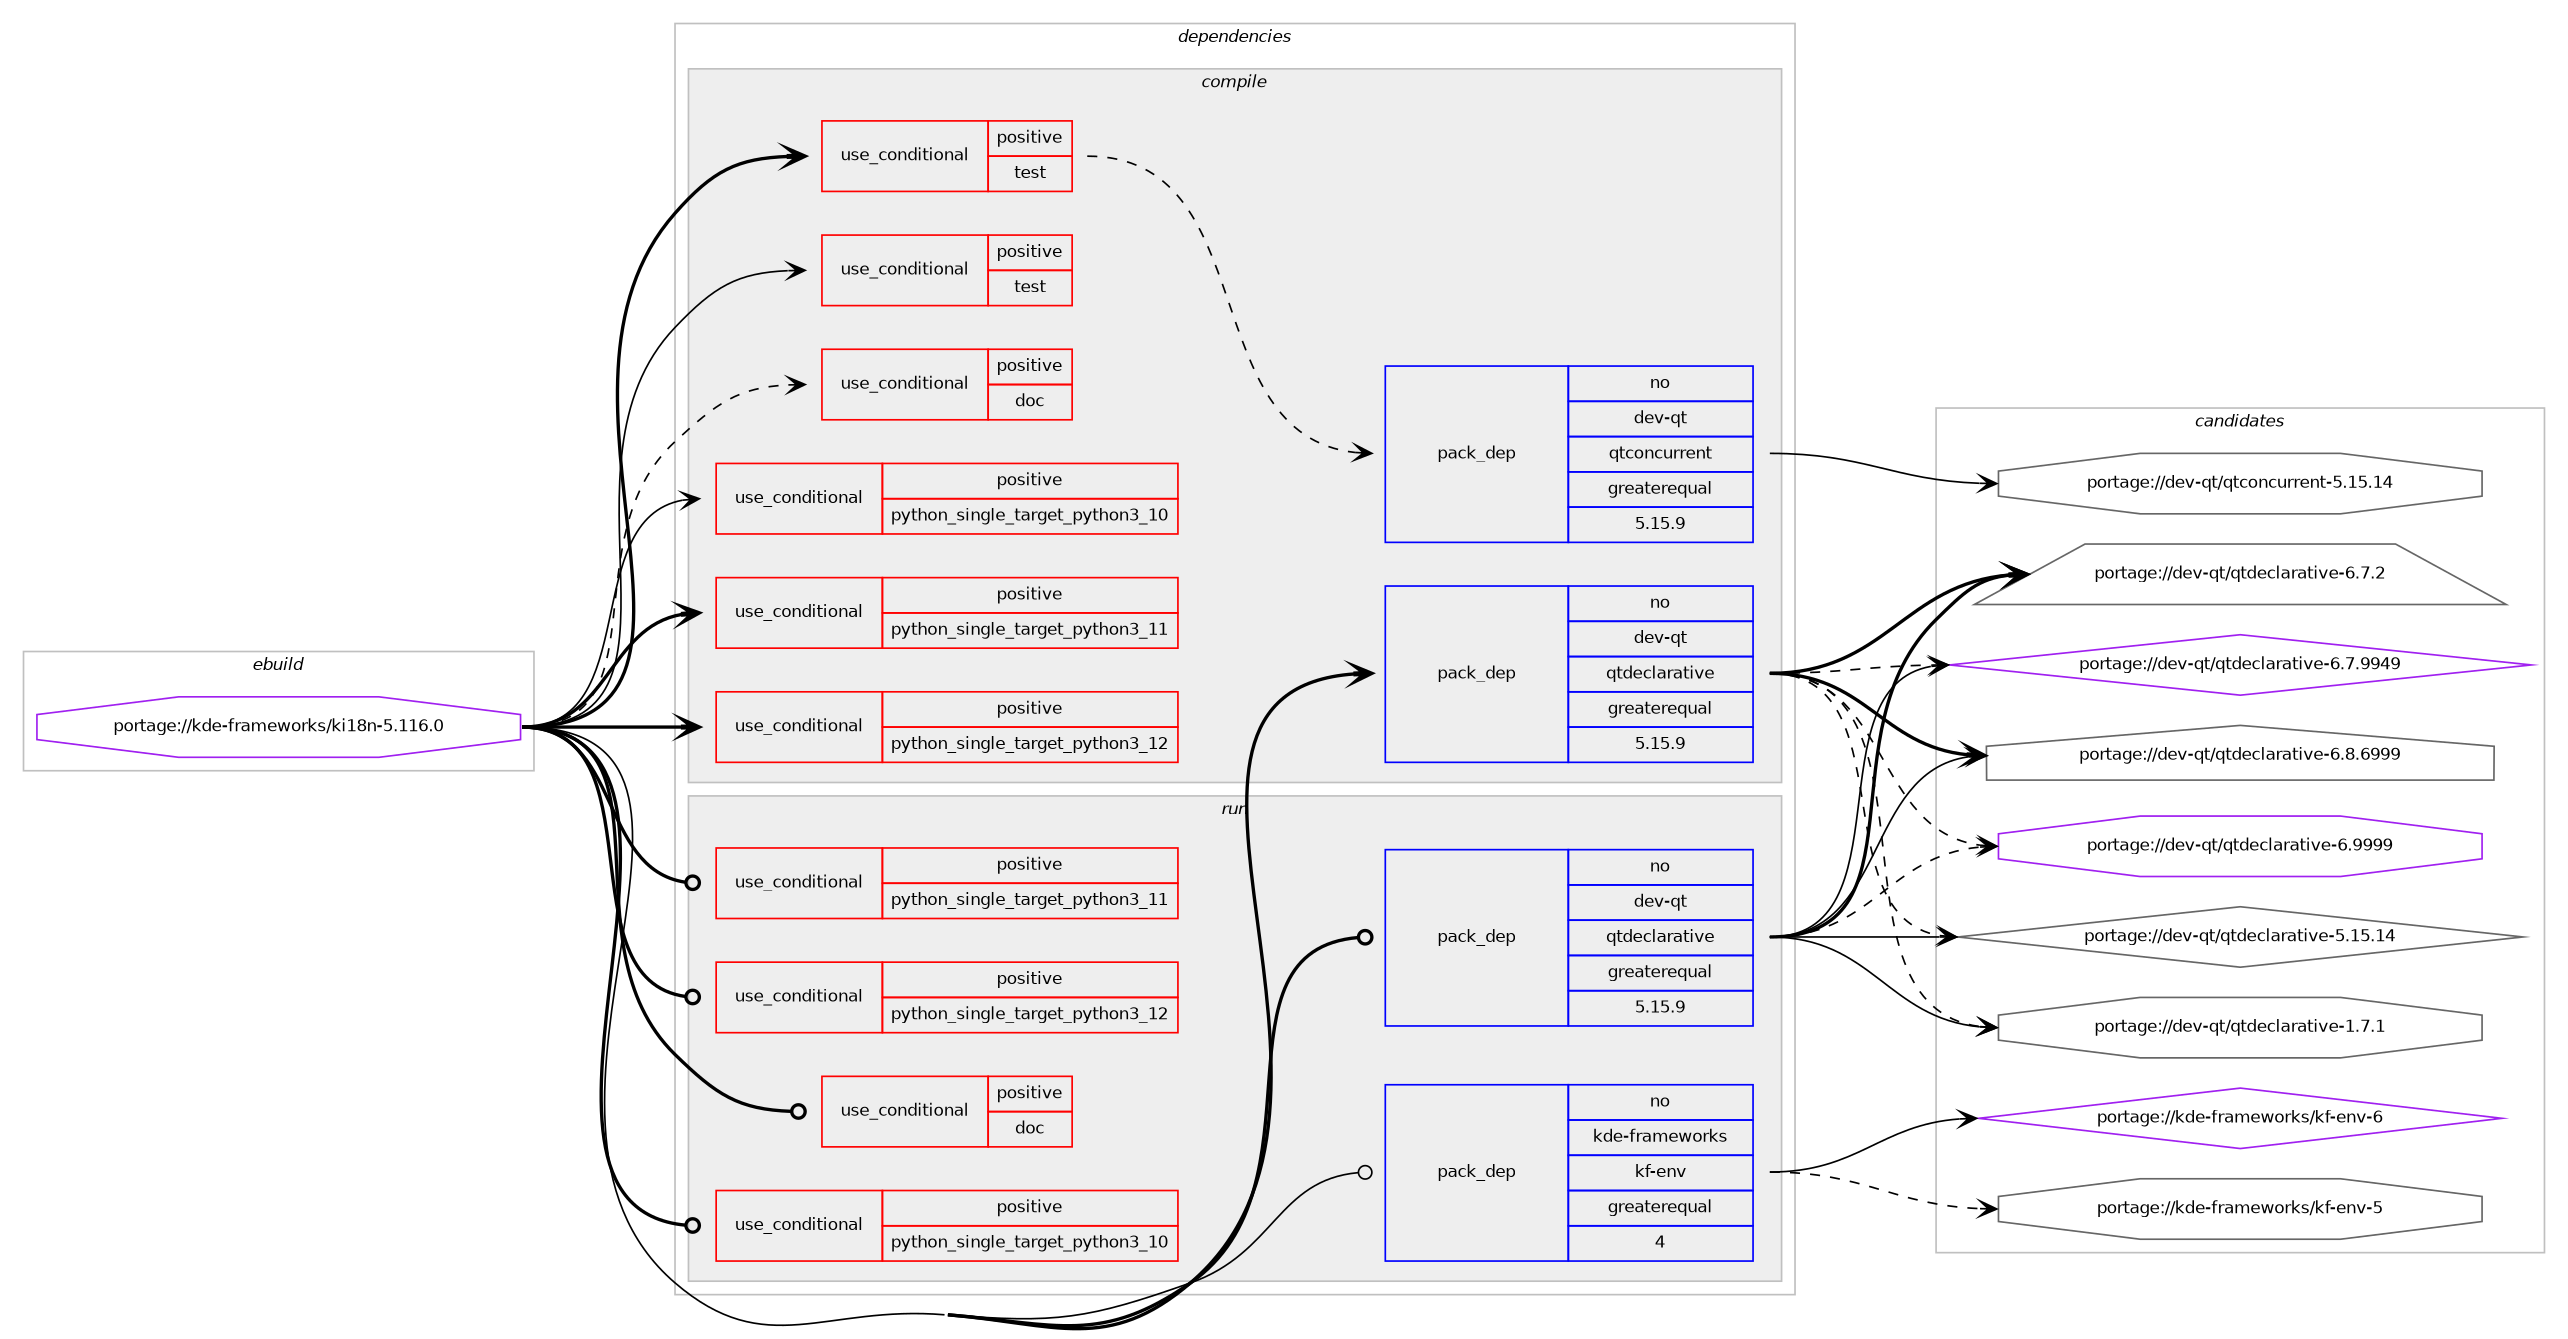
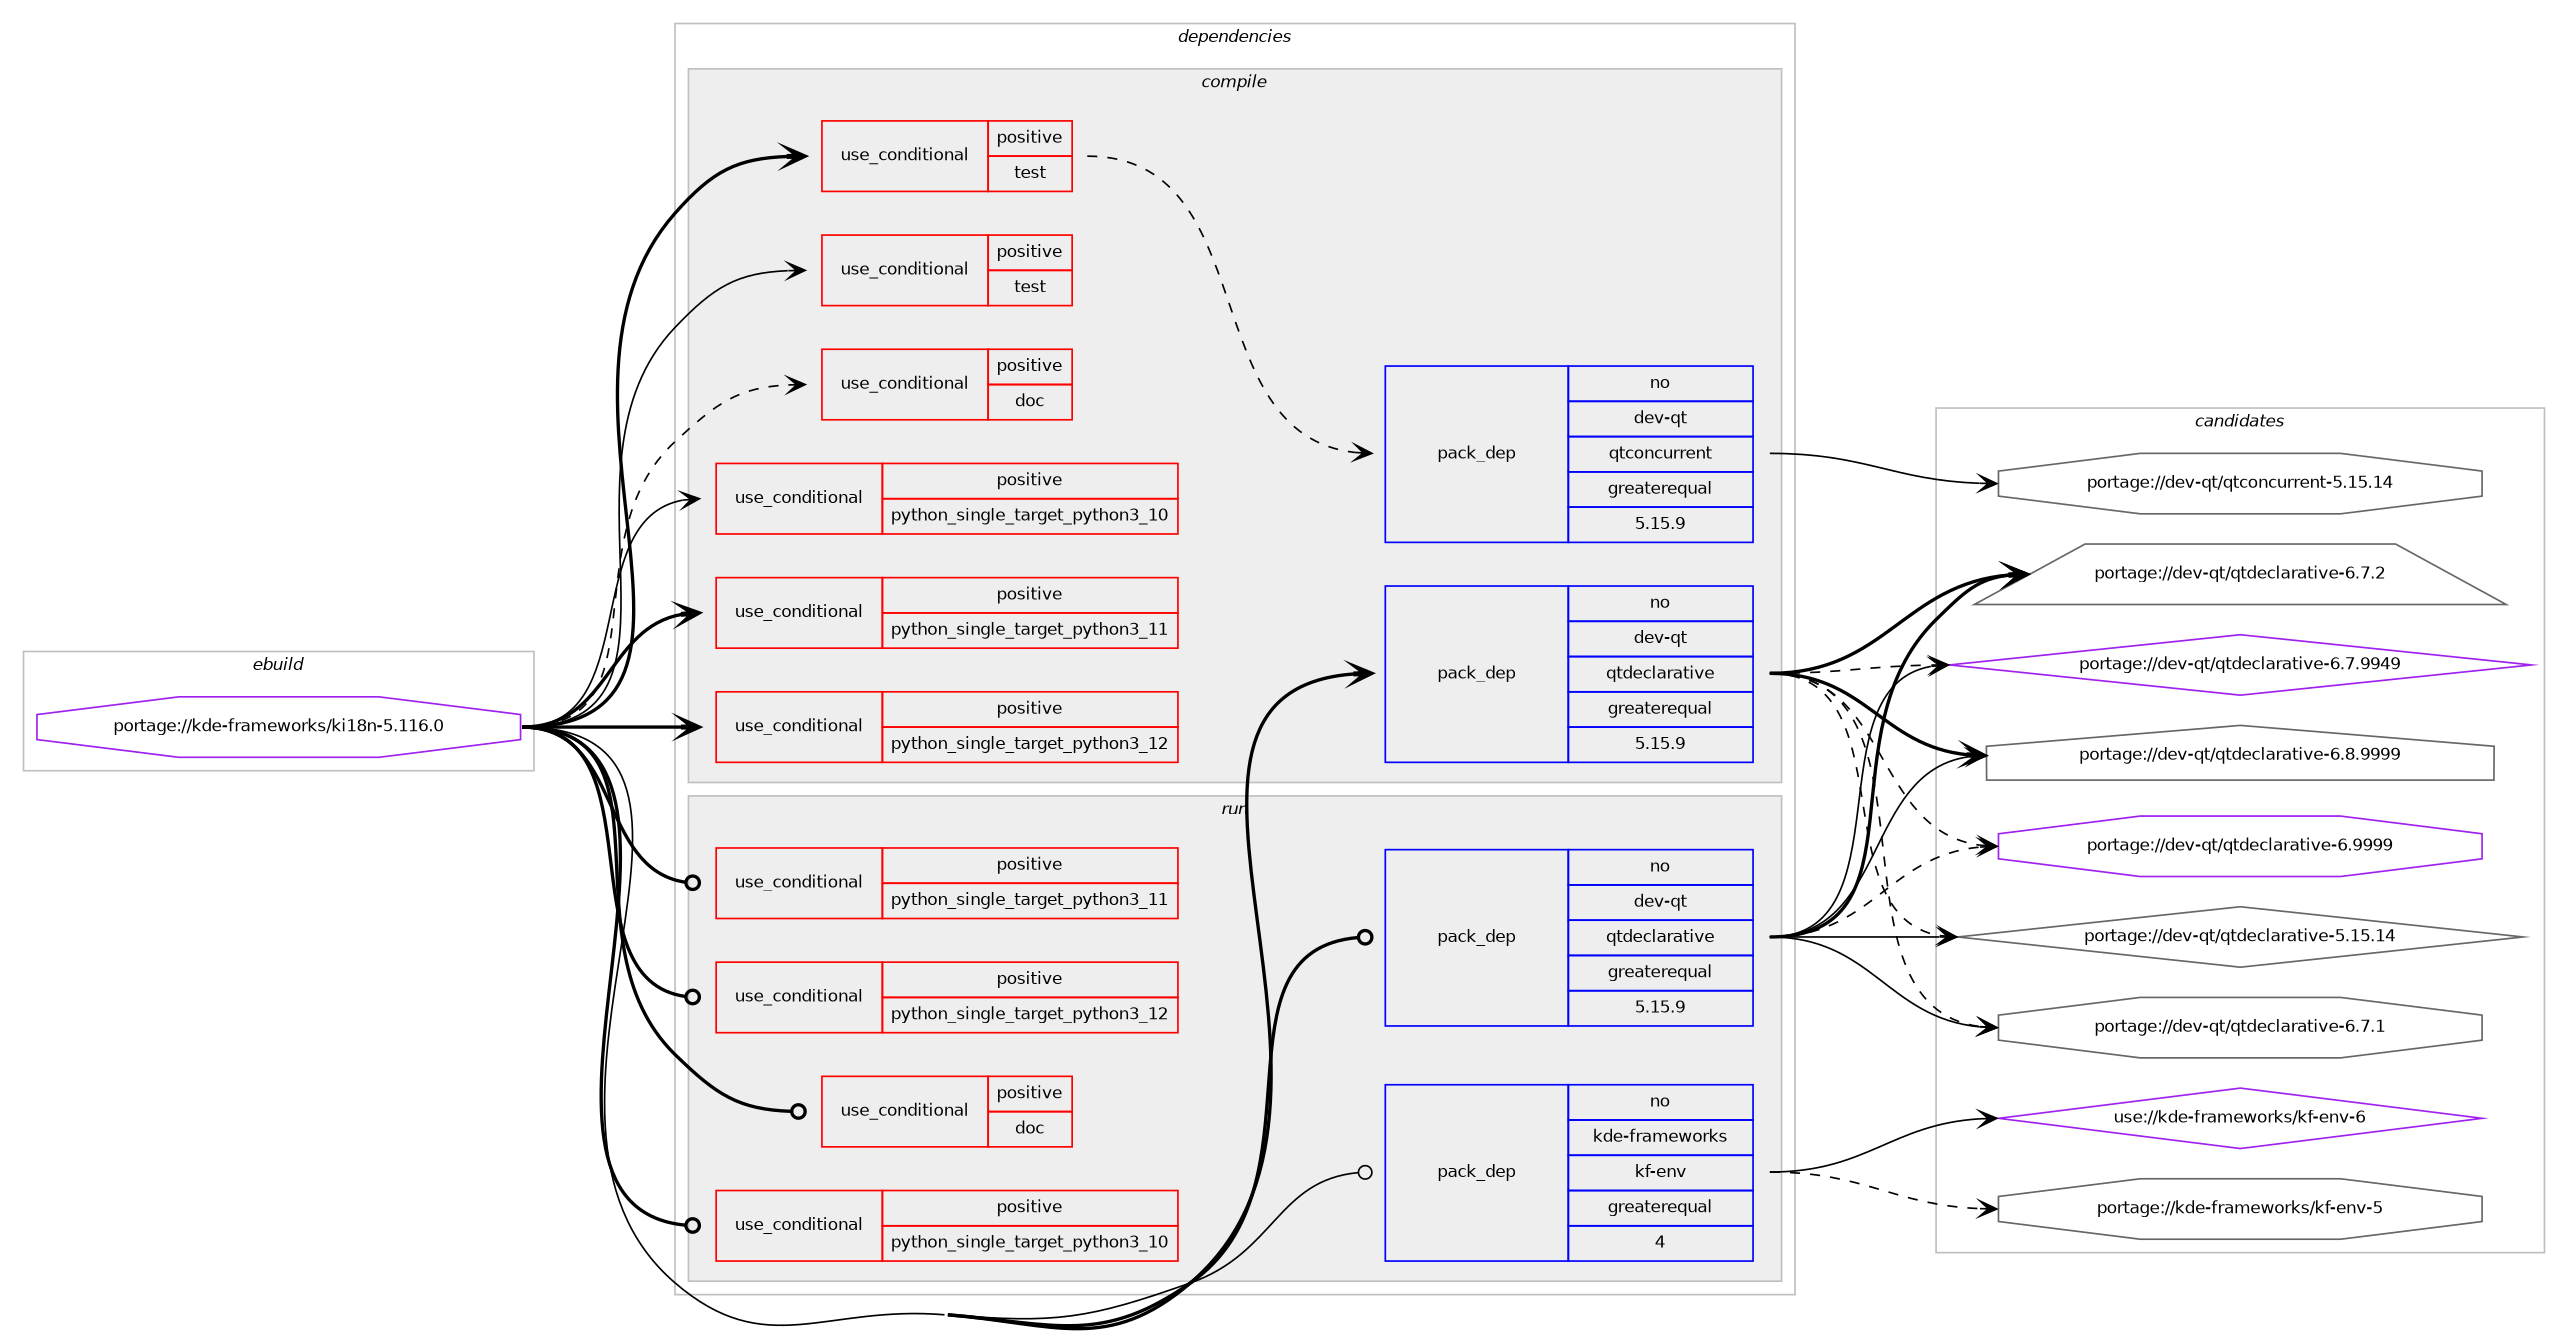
  digraph {
    compound=true
    concentrate=true
    fontname=Helvetica
    fontsize=10
    newrank=true
    rankdir=LR
    ranksep=1.5
    node [color=red fontname=Helvetica fontsize=10 shape=none]
    edge [arrowhead=vee headport=w style=bold tailport=e weight=100]
    n1 [color=purple label="portage://kde-frameworks/ki18n-5.116.0" shape=octagon width=4]
    n2 [label=<<TABLE BORDER="0" CELLBORDER="1" CELLSPACING="0" CELLPADDING="4"><TR><TD ROWSPAN="3" CELLPADDING="10">use_conditional</TD></TR><TR><TD>positive</TD></TR><TR><TD>doc</TD></TR></TABLE>>]
    n3 [label=<<TABLE BORDER="0" CELLBORDER="1" CELLSPACING="0" CELLPADDING="4"><TR><TD ROWSPAN="3" CELLPADDING="10">use_conditional</TD></TR><TR><TD>positive</TD></TR><TR><TD>python_single_target_python3_10</TD></TR></TABLE>>]
    n4 [label=<<TABLE BORDER="0" CELLBORDER="1" CELLSPACING="0" CELLPADDING="4"><TR><TD ROWSPAN="3" CELLPADDING="10">use_conditional</TD></TR><TR><TD>positive</TD></TR><TR><TD>python_single_target_python3_11</TD></TR></TABLE>>]
    n5 [label=<<TABLE BORDER="0" CELLBORDER="1" CELLSPACING="0" CELLPADDING="4"><TR><TD ROWSPAN="3" CELLPADDING="10">use_conditional</TD></TR><TR><TD>positive</TD></TR><TR><TD>python_single_target_python3_12</TD></TR></TABLE>>]
    n6 [color=blue label=<<TABLE BORDER="0" CELLBORDER="1" CELLSPACING="0" CELLPADDING="4" WIDTH="220"><TR><TD ROWSPAN="6" CELLPADDING="30">pack_dep</TD></TR><TR><TD WIDTH="110">no</TD></TR><TR><TD>dev-qt</TD></TR><TR><TD>qtconcurrent</TD></TR><TR><TD>greaterequal</TD></TR><TR><TD>5.15.9</TD></TR></TABLE>>]
    n7 [label=<<TABLE BORDER="0" CELLBORDER="1" CELLSPACING="0" CELLPADDING="4"><TR><TD ROWSPAN="3" CELLPADDING="10">use_conditional</TD></TR><TR><TD>positive</TD></TR><TR><TD>test</TD></TR></TABLE>>]
    n8 [label=<<TABLE BORDER="0" CELLBORDER="1" CELLSPACING="0" CELLPADDING="4"><TR><TD ROWSPAN="3" CELLPADDING="10">use_conditional</TD></TR><TR><TD>positive</TD></TR><TR><TD>test</TD></TR></TABLE>>]
    n9 [color=blue label=<<TABLE BORDER="0" CELLBORDER="1" CELLSPACING="0" CELLPADDING="4" WIDTH="220"><TR><TD ROWSPAN="6" CELLPADDING="30">pack_dep</TD></TR><TR><TD WIDTH="110">no</TD></TR><TR><TD>dev-qt</TD></TR><TR><TD>qtdeclarative</TD></TR><TR><TD>greaterequal</TD></TR><TR><TD>5.15.9</TD></TR></TABLE>>]
    n10 [label=<<TABLE BORDER="0" CELLBORDER="1" CELLSPACING="0" CELLPADDING="4"><TR><TD ROWSPAN="3" CELLPADDING="10">use_conditional</TD></TR><TR><TD>positive</TD></TR><TR><TD>doc</TD></TR></TABLE>>]
    n11 [label=<<TABLE BORDER="0" CELLBORDER="1" CELLSPACING="0" CELLPADDING="4"><TR><TD ROWSPAN="3" CELLPADDING="10">use_conditional</TD></TR><TR><TD>positive</TD></TR><TR><TD>python_single_target_python3_10</TD></TR></TABLE>>]
    n12 [label=<<TABLE BORDER="0" CELLBORDER="1" CELLSPACING="0" CELLPADDING="4"><TR><TD ROWSPAN="3" CELLPADDING="10">use_conditional</TD></TR><TR><TD>positive</TD></TR><TR><TD>python_single_target_python3_11</TD></TR></TABLE>>]
    n13 [label=<<TABLE BORDER="0" CELLBORDER="1" CELLSPACING="0" CELLPADDING="4"><TR><TD ROWSPAN="3" CELLPADDING="10">use_conditional</TD></TR><TR><TD>positive</TD></TR><TR><TD>python_single_target_python3_12</TD></TR></TABLE>>]
    n14 [color=blue label=<<TABLE BORDER="0" CELLBORDER="1" CELLSPACING="0" CELLPADDING="4" WIDTH="220"><TR><TD ROWSPAN="6" CELLPADDING="30">pack_dep</TD></TR><TR><TD WIDTH="110">no</TD></TR><TR><TD>dev-qt</TD></TR><TR><TD>qtdeclarative</TD></TR><TR><TD>greaterequal</TD></TR><TR><TD>5.15.9</TD></TR></TABLE>>]
    n15 [color=blue label=<<TABLE BORDER="0" CELLBORDER="1" CELLSPACING="0" CELLPADDING="4" WIDTH="220"><TR><TD ROWSPAN="6" CELLPADDING="30">pack_dep</TD></TR><TR><TD WIDTH="110">no</TD></TR><TR><TD>kde-frameworks</TD></TR><TR><TD>kf-env</TD></TR><TR><TD>greaterequal</TD></TR><TR><TD>4</TD></TR></TABLE>>]
    n16 [color=gray40 label="portage://dev-qt/qtconcurrent-5.15.14" shape=octagon width=4]
    n17 [color=gray40 label="portage://dev-qt/qtdeclarative-5.15.14" shape=diamond width=4]
-   n18 [color=gray40 label="portage://dev-qt/qtdeclarative-1.7.1" shape=octagon width=4]
+   n18 [color=gray40 label="portage://dev-qt/qtdeclarative-6.7.1" shape=octagon width=4]
    n19 [color=gray40 label="portage://dev-qt/qtdeclarative-6.7.2" shape=trapezium width=4]
    n20 [color=purple label="portage://dev-qt/qtdeclarative-6.7.9949" shape=diamond width=4]
-   n21 [color=gray40 label="portage://dev-qt/qtdeclarative-6.8.6999" shape=house width=4]
+   n21 [color=gray40 label="portage://dev-qt/qtdeclarative-6.8.9999" shape=house width=4]
    n22 [color=purple label="portage://dev-qt/qtdeclarative-6.9999" shape=octagon width=4]
    n23 [color=gray40 label="portage://kde-frameworks/kf-env-5" shape=octagon width=4]
-   n24 [color=purple label="portage://kde-frameworks/kf-env-6" shape=diamond width=4]
+   n24 [color=purple label="use://kde-frameworks/kf-env-6" shape=diamond width=4]
    subgraph cluster_1 {
      color=gray
      label=<<i>ebuild</i>>
      rank=same
      n1
    }
    subgraph cluster_2 {
      color=gray
      label=<<i>dependencies</i>>
      subgraph cluster_3 {
        color=gray
        fillcolor="#eeeeee"
        label=<<i>compile</i>>
        style=filled
        subgraph sub_4 {
          color=gray
          fillcolor="#eeeeee"
          label=<<i>compile</i>>
          style=filled
          n2
        }
        subgraph sub_5 {
          color=gray
          fillcolor="#eeeeee"
          label=<<i>compile</i>>
          style=filled
          n3
        }
        subgraph sub_6 {
          color=gray
          fillcolor="#eeeeee"
          label=<<i>compile</i>>
          style=filled
          n4
        }
        subgraph sub_7 {
          color=gray
          fillcolor="#eeeeee"
          label=<<i>compile</i>>
          style=filled
          n5
        }
        subgraph sub_8 {
          color=gray
          fillcolor="#eeeeee"
          label=<<i>compile</i>>
          style=filled
          n7
          subgraph sub_9 {
            color=gray
            fillcolor="#eeeeee"
            label=<<i>compile</i>>
            style=filled
            n6
          }
        }
        subgraph sub_10 {
          color=gray
          fillcolor="#eeeeee"
          label=<<i>compile</i>>
          style=filled
          n8
        }
        subgraph sub_11 {
          color=gray
          fillcolor="#eeeeee"
          label=<<i>compile</i>>
          style=filled
          n9
        }
      }
      subgraph cluster_12 {
        color=gray
        fillcolor="#eeeeee"
        label=<<i>compile and run</i>>
        style=filled
      }
      subgraph cluster_13 {
        color=gray
        fillcolor="#eeeeee"
        label=<<i>run</i>>
        style=filled
        subgraph sub_14 {
          color=gray
          fillcolor="#eeeeee"
          label=<<i>run</i>>
          style=filled
          n10
        }
        subgraph sub_15 {
          color=gray
          fillcolor="#eeeeee"
          label=<<i>run</i>>
          style=filled
          n11
        }
        subgraph sub_16 {
          color=gray
          fillcolor="#eeeeee"
          label=<<i>run</i>>
          style=filled
          n12
        }
        subgraph sub_17 {
          color=gray
          fillcolor="#eeeeee"
          label=<<i>run</i>>
          style=filled
          n13
        }
        subgraph sub_18 {
          color=gray
          fillcolor="#eeeeee"
          label=<<i>run</i>>
          style=filled
          n14
        }
        subgraph sub_19 {
          color=gray
          fillcolor="#eeeeee"
          label=<<i>run</i>>
          style=filled
          n15
        }
      }
    }
    subgraph cluster_20 {
      color=gray
      label=<<i>candidates</i>>
      rank=same
      subgraph sub_21 {
        color=black
        label=<<i>candidates</i>>
        nodesep=1
        rank=same
        n16
      }
      subgraph sub_22 {
        color=black
        label=<<i>candidates</i>>
        nodesep=1
        rank=same
        n17
        n18
        n19
        n20
        n21
        n22
      }
      subgraph sub_23 {
        color=black
        label=<<i>candidates</i>>
        nodesep=1
        rank=same
        n17
        n18
        n19
        n20
        n21
        n22
      }
      subgraph sub_24 {
        color=black
        label=<<i>candidates</i>>
        nodesep=1
        rank=same
        n23
        n24
      }
    }
    n1 -> n2 [style=dashed weight=20]
    n1 -> n3 [style=solid weight=20]
    n1 -> n4 [weight=20]
    n1 -> n5 [weight=20]
    n1 -> n7 [weight=20]
    n1 -> n8 [style=solid weight=20]
    n1 -> n9 [weight=20]
    n1 -> n10 [arrowhead=odot weight=20]
    n1 -> n11 [arrowhead=odot weight=20]
    n1 -> n12 [arrowhead=odot weight=20]
    n1 -> n13 [arrowhead=odot weight=20]
    n1 -> n14 [arrowhead=odot weight=20]
    n1 -> n15 [arrowhead=odot style=solid weight=20]
    n6 -> n16 [style=solid]
    n7 -> n6 [style=dashed weight=20]
    n9 -> n17 [style=dashed]
    n9 -> n18 [style=dashed]
    n9 -> n19
    n9 -> n20 [style=dashed]
    n9 -> n21
    n9 -> n22 [style=dashed]
    n14 -> n17 [style=solid]
    n14 -> n18 [style=solid]
    n14 -> n19
    n14 -> n20 [style=solid]
    n14 -> n21 [style=solid]
    n14 -> n22 [style=dashed]
    n15 -> n23 [style=dashed]
    n15 -> n24 [style=solid]
  }
